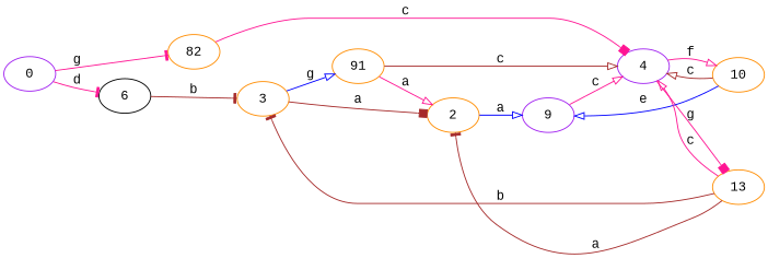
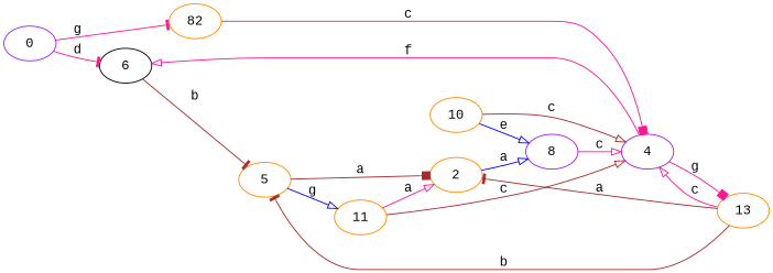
  strict digraph {
    fontname="Liberation Mono"
    rankdir=LR
    node [color=darkorange fontname="Liberation Mono"]
    edge [arrowhead=onormal color=deeppink fontname="Liberation Mono"]
    0 [color=purple]
    6 [color=black]
    n3 [label=82]
-   3
-   11 [label=91]
+   3 [label=5]
+   11
    2
    4 [color=purple]
-   9 [color=purple]
+   9 [color=purple label=8]
    10
    13
    0 -> 6 [arrowhead=tee label=d]
    0 -> n3 [arrowhead=tee label=g]
    6 -> 3 [arrowhead=tee color=brown label=b]
    n3 -> 4 [arrowhead=box label=c]
    3 -> 11 [color=blue label=g]
    3 -> 2 [arrowhead=box color=brown label=a]
    11 -> 2 [label=a]
    11 -> 4 [color=brown label=c]
    2 -> 9 [color=blue label=a]
-   4 -> 10 [label=f]
+   4 -> 6 [label=f]
    4 -> 13 [arrowhead=box label=g]
    9 -> 4 [label=c]
    10 -> 4 [color=brown label=c]
    10 -> 9 [color=blue label=e]
    13 -> 3 [arrowhead=tee color=brown label=b]
    13 -> 2 [arrowhead=tee color=brown label=a]
    13 -> 4 [label=c]
  }
